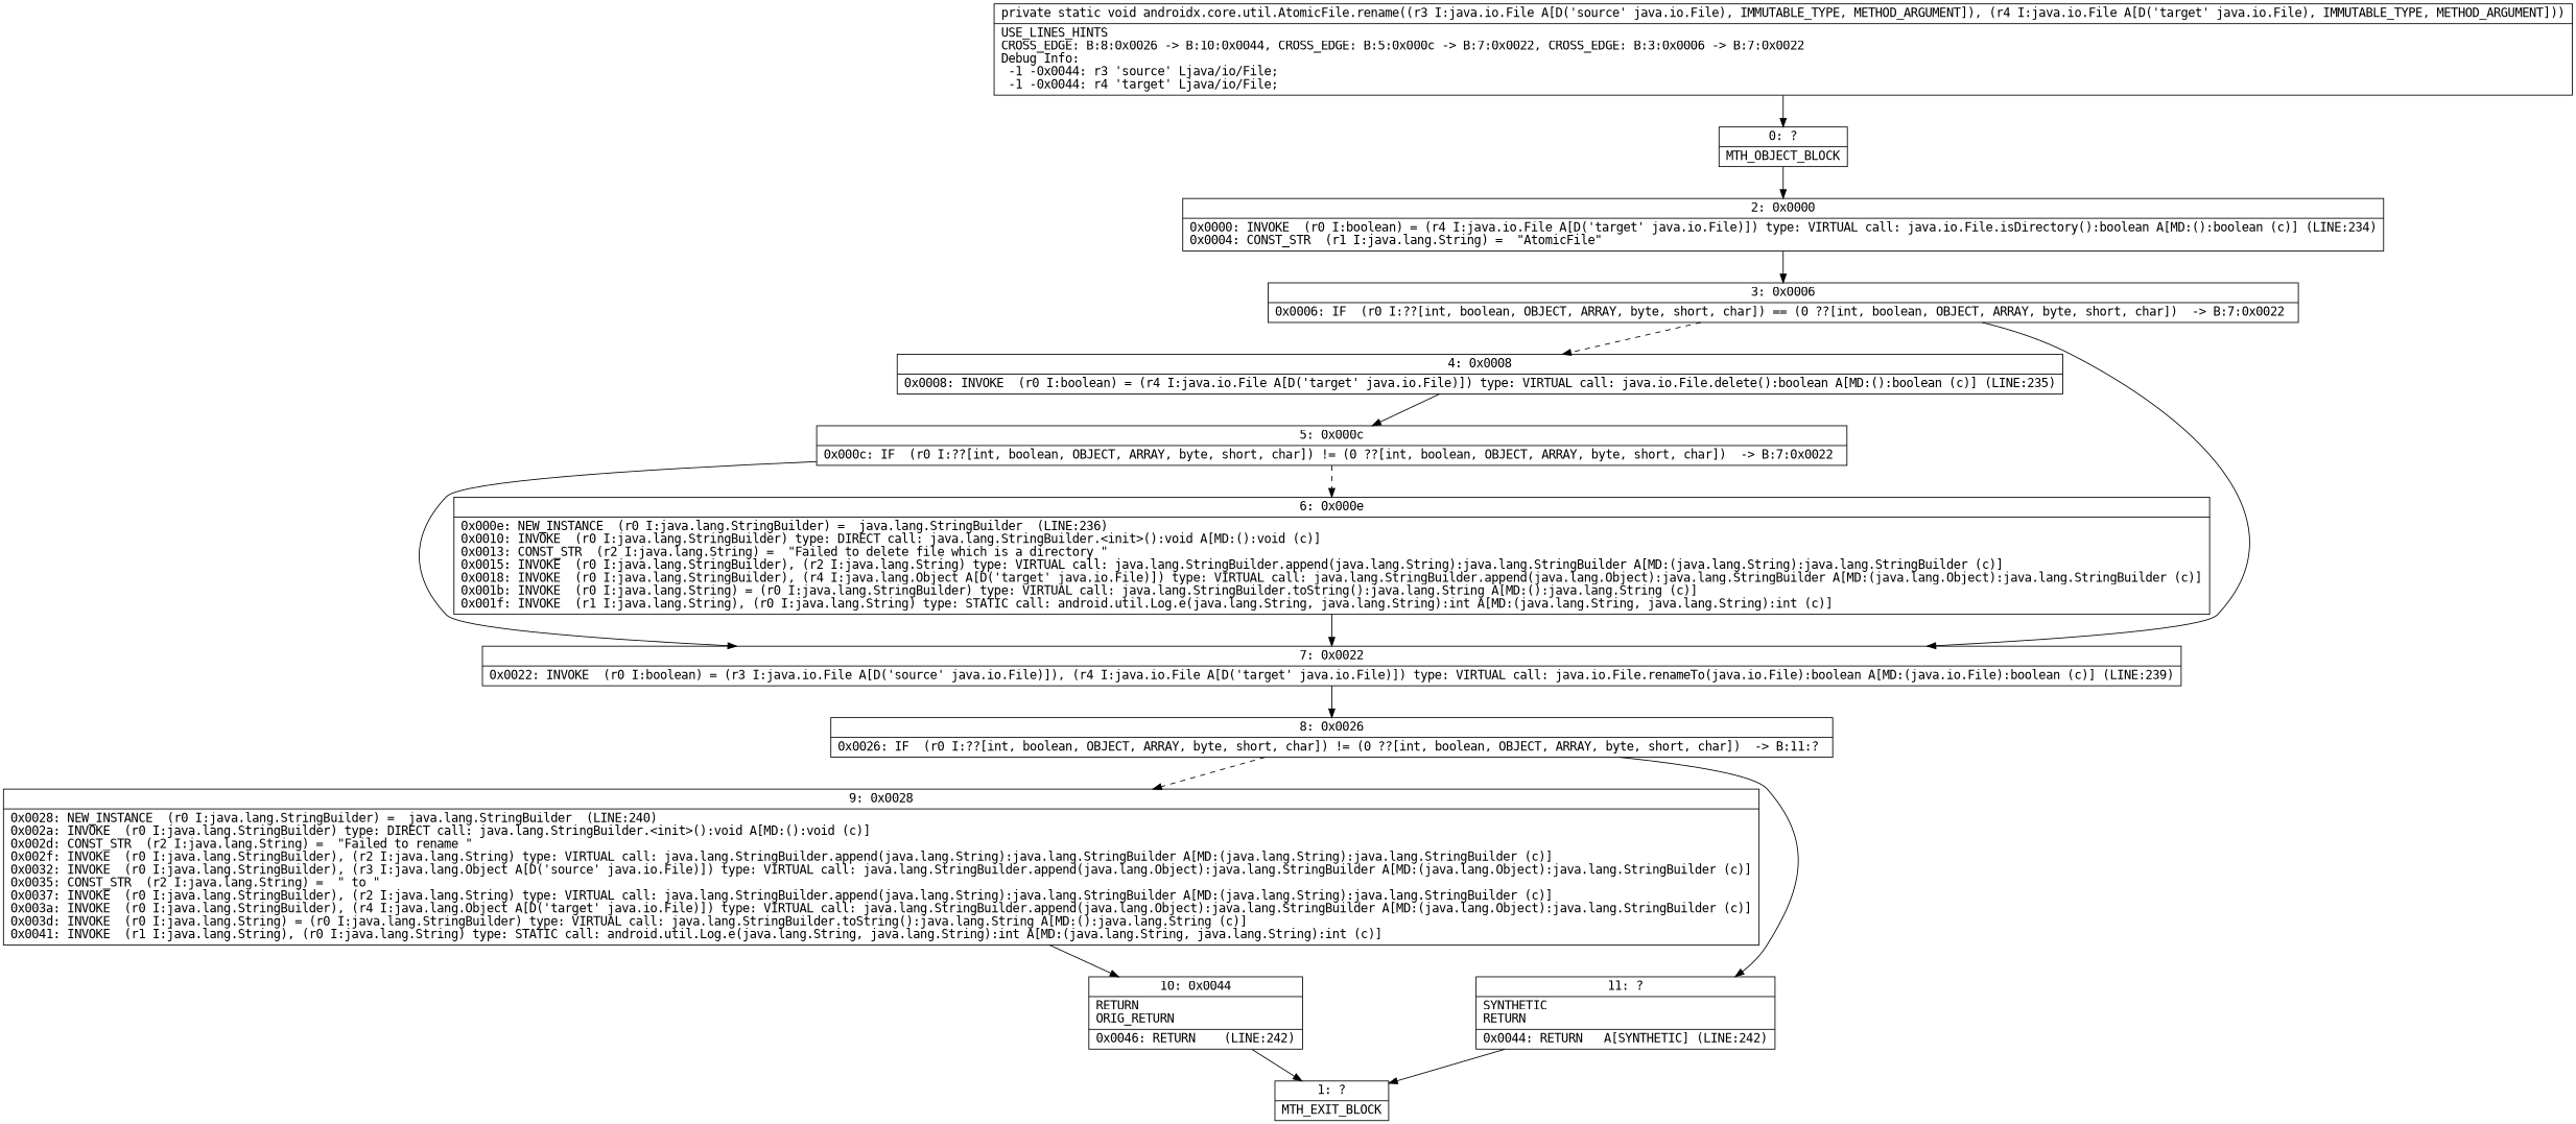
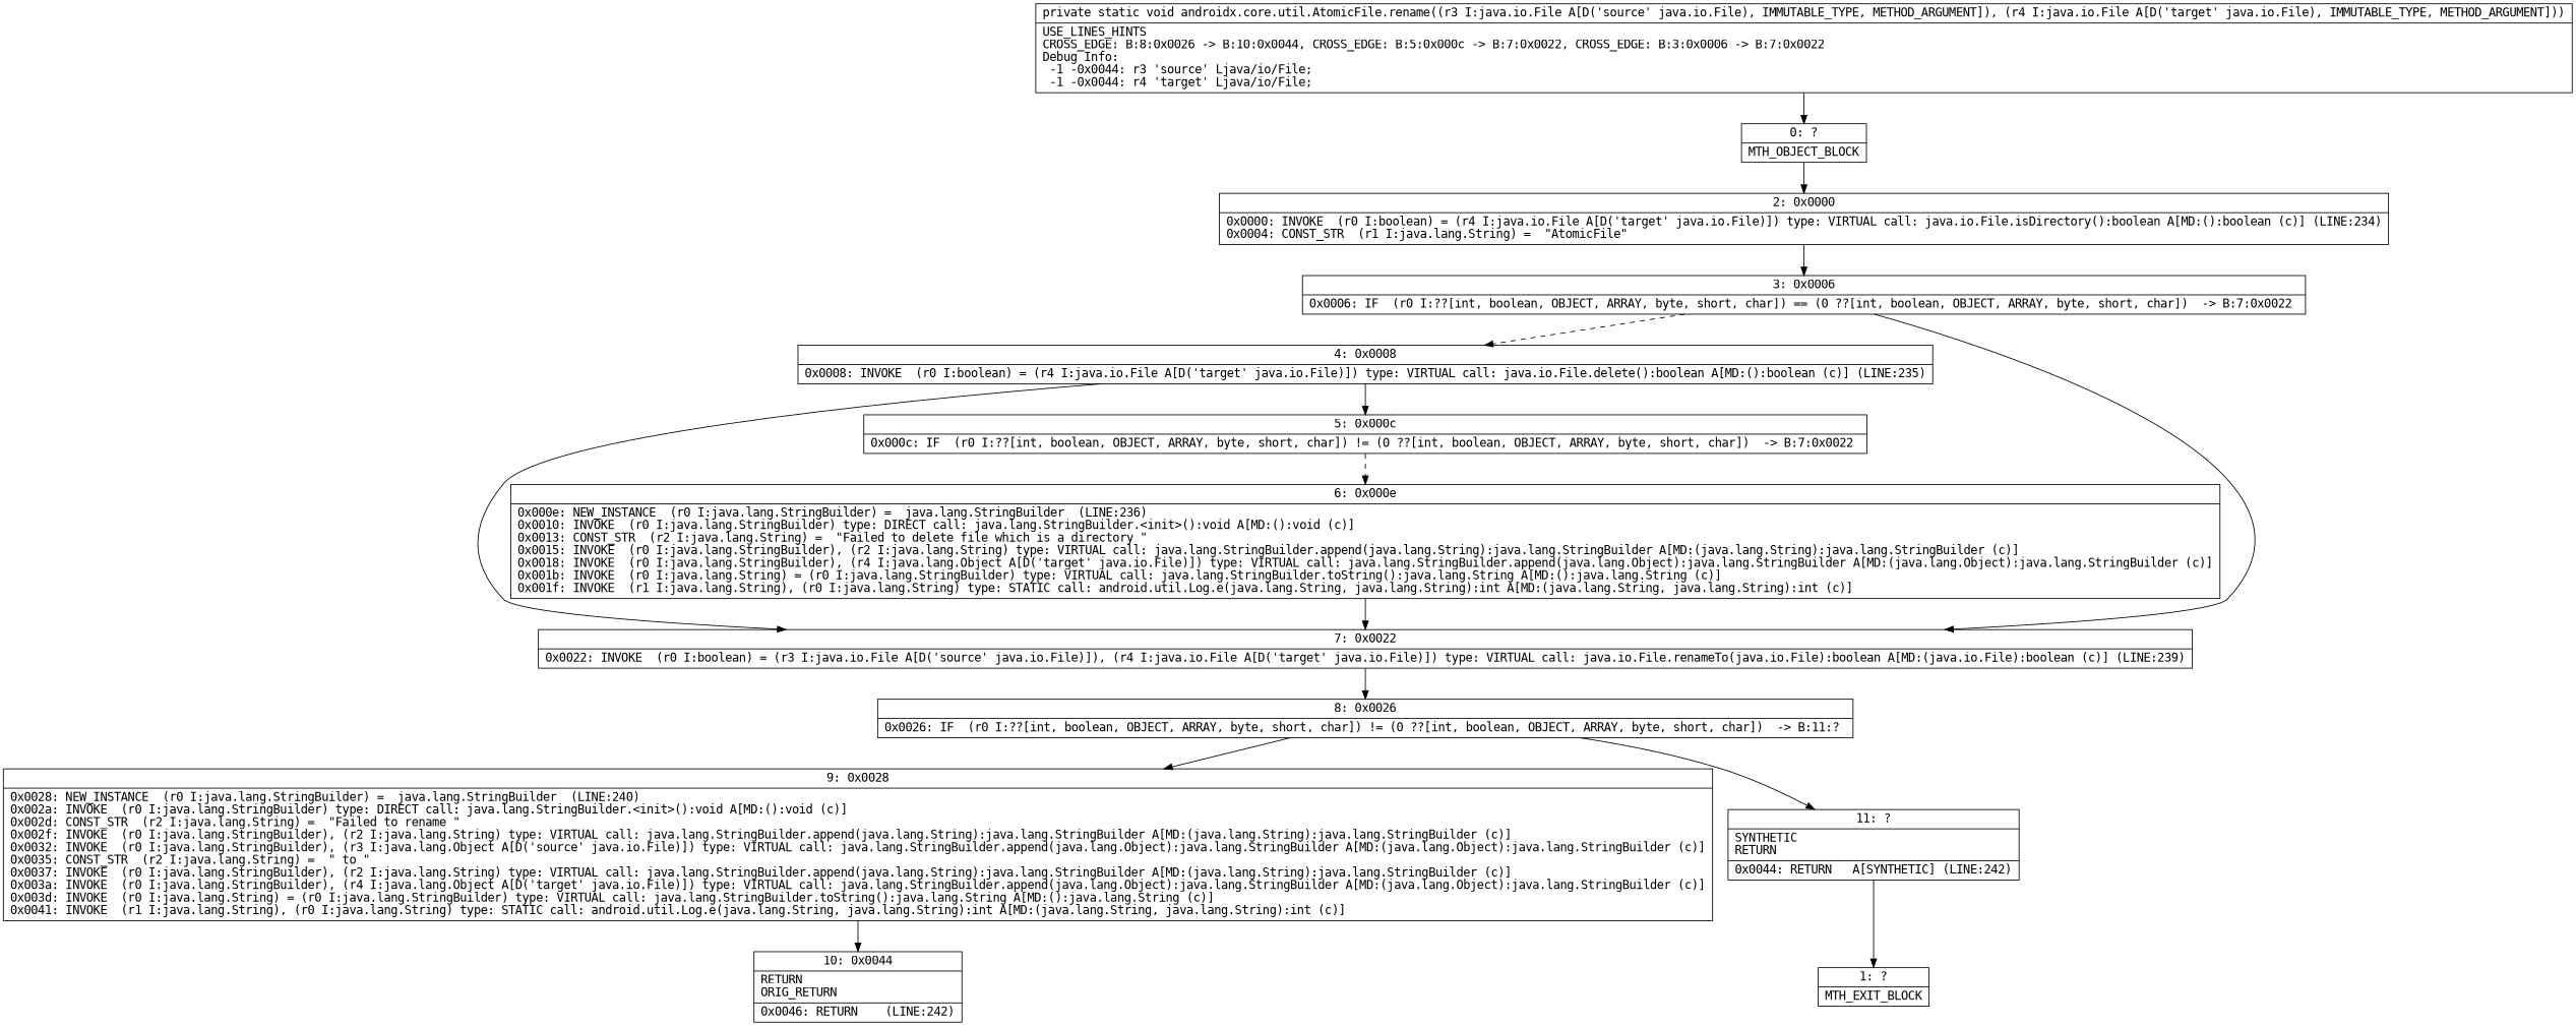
  digraph {
    fontname="DejaVu Sans Mono"
    node [fontname="DejaVu Sans Mono" shape=record]
    edge [fontname="DejaVu Sans Mono"]
    n1 [label="{0\:\ ?|MTH_OBJECT_BLOCK\l}"]
    n2 [label="{2\:\ 0x0000|0x0000: INVOKE  (r0 I:boolean) = (r4 I:java.io.File A[D('target' java.io.File)]) type: VIRTUAL call: java.io.File.isDirectory():boolean A[MD:():boolean (c)] (LINE:234)\l0x0004: CONST_STR  (r1 I:java.lang.String) =  \"AtomicFile\" \l}"]
    n3 [label="{3\:\ 0x0006|0x0006: IF  (r0 I:??[int, boolean, OBJECT, ARRAY, byte, short, char]) == (0 ??[int, boolean, OBJECT, ARRAY, byte, short, char])  \-\> B:7:0x0022 \l}"]
    n4 [label="{4\:\ 0x0008|0x0008: INVOKE  (r0 I:boolean) = (r4 I:java.io.File A[D('target' java.io.File)]) type: VIRTUAL call: java.io.File.delete():boolean A[MD:():boolean (c)] (LINE:235)\l}"]
    n5 [label="{7\:\ 0x0022|0x0022: INVOKE  (r0 I:boolean) = (r3 I:java.io.File A[D('source' java.io.File)]), (r4 I:java.io.File A[D('target' java.io.File)]) type: VIRTUAL call: java.io.File.renameTo(java.io.File):boolean A[MD:(java.io.File):boolean (c)] (LINE:239)\l}"]
    n6 [label="{5\:\ 0x000c|0x000c: IF  (r0 I:??[int, boolean, OBJECT, ARRAY, byte, short, char]) != (0 ??[int, boolean, OBJECT, ARRAY, byte, short, char])  \-\> B:7:0x0022 \l}"]
    n7 [label="{8\:\ 0x0026|0x0026: IF  (r0 I:??[int, boolean, OBJECT, ARRAY, byte, short, char]) != (0 ??[int, boolean, OBJECT, ARRAY, byte, short, char])  \-\> B:11:? \l}"]
    n8 [label="{6\:\ 0x000e|0x000e: NEW_INSTANCE  (r0 I:java.lang.StringBuilder) =  java.lang.StringBuilder  (LINE:236)\l0x0010: INVOKE  (r0 I:java.lang.StringBuilder) type: DIRECT call: java.lang.StringBuilder.\<init\>():void A[MD:():void (c)]\l0x0013: CONST_STR  (r2 I:java.lang.String) =  \"Failed to delete file which is a directory \" \l0x0015: INVOKE  (r0 I:java.lang.StringBuilder), (r2 I:java.lang.String) type: VIRTUAL call: java.lang.StringBuilder.append(java.lang.String):java.lang.StringBuilder A[MD:(java.lang.String):java.lang.StringBuilder (c)]\l0x0018: INVOKE  (r0 I:java.lang.StringBuilder), (r4 I:java.lang.Object A[D('target' java.io.File)]) type: VIRTUAL call: java.lang.StringBuilder.append(java.lang.Object):java.lang.StringBuilder A[MD:(java.lang.Object):java.lang.StringBuilder (c)]\l0x001b: INVOKE  (r0 I:java.lang.String) = (r0 I:java.lang.StringBuilder) type: VIRTUAL call: java.lang.StringBuilder.toString():java.lang.String A[MD:():java.lang.String (c)]\l0x001f: INVOKE  (r1 I:java.lang.String), (r0 I:java.lang.String) type: STATIC call: android.util.Log.e(java.lang.String, java.lang.String):int A[MD:(java.lang.String, java.lang.String):int (c)]\l}"]
    n9 [label="{9\:\ 0x0028|0x0028: NEW_INSTANCE  (r0 I:java.lang.StringBuilder) =  java.lang.StringBuilder  (LINE:240)\l0x002a: INVOKE  (r0 I:java.lang.StringBuilder) type: DIRECT call: java.lang.StringBuilder.\<init\>():void A[MD:():void (c)]\l0x002d: CONST_STR  (r2 I:java.lang.String) =  \"Failed to rename \" \l0x002f: INVOKE  (r0 I:java.lang.StringBuilder), (r2 I:java.lang.String) type: VIRTUAL call: java.lang.StringBuilder.append(java.lang.String):java.lang.StringBuilder A[MD:(java.lang.String):java.lang.StringBuilder (c)]\l0x0032: INVOKE  (r0 I:java.lang.StringBuilder), (r3 I:java.lang.Object A[D('source' java.io.File)]) type: VIRTUAL call: java.lang.StringBuilder.append(java.lang.Object):java.lang.StringBuilder A[MD:(java.lang.Object):java.lang.StringBuilder (c)]\l0x0035: CONST_STR  (r2 I:java.lang.String) =  \" to \" \l0x0037: INVOKE  (r0 I:java.lang.StringBuilder), (r2 I:java.lang.String) type: VIRTUAL call: java.lang.StringBuilder.append(java.lang.String):java.lang.StringBuilder A[MD:(java.lang.String):java.lang.StringBuilder (c)]\l0x003a: INVOKE  (r0 I:java.lang.StringBuilder), (r4 I:java.lang.Object A[D('target' java.io.File)]) type: VIRTUAL call: java.lang.StringBuilder.append(java.lang.Object):java.lang.StringBuilder A[MD:(java.lang.Object):java.lang.StringBuilder (c)]\l0x003d: INVOKE  (r0 I:java.lang.String) = (r0 I:java.lang.StringBuilder) type: VIRTUAL call: java.lang.StringBuilder.toString():java.lang.String A[MD:():java.lang.String (c)]\l0x0041: INVOKE  (r1 I:java.lang.String), (r0 I:java.lang.String) type: STATIC call: android.util.Log.e(java.lang.String, java.lang.String):int A[MD:(java.lang.String, java.lang.String):int (c)]\l}"]
    n10 [label="{11\:\ ?|SYNTHETIC\lRETURN\l|0x0044: RETURN   A[SYNTHETIC] (LINE:242)\l}"]
    n11 [label="{10\:\ 0x0044|RETURN\lORIG_RETURN\l|0x0046: RETURN    (LINE:242)\l}"]
    n12 [label="{1\:\ ?|MTH_EXIT_BLOCK\l}"]
    n13 [label="{private static void androidx.core.util.AtomicFile.rename((r3 I:java.io.File A[D('source' java.io.File), IMMUTABLE_TYPE, METHOD_ARGUMENT]), (r4 I:java.io.File A[D('target' java.io.File), IMMUTABLE_TYPE, METHOD_ARGUMENT]))  | USE_LINES_HINTS\lCROSS_EDGE: B:8:0x0026 \-\> B:10:0x0044, CROSS_EDGE: B:5:0x000c \-\> B:7:0x0022, CROSS_EDGE: B:3:0x0006 \-\> B:7:0x0022\lDebug Info:\l  \-1 \-0x0044: r3 'source' Ljava\/io\/File;\l  \-1 \-0x0044: r4 'target' Ljava\/io\/File;\l}"]
    n1 -> n2
    n2 -> n3
    n3 -> n4 [style=dashed]
    n3 -> n5
    n4 -> n6
    n5 -> n7
-   n6 -> n5
+   n4 -> n5
    n6 -> n8 [style=dashed]
-   n7 -> n9 [style=dashed]
+   n7 -> n9 [style=solid]
    n7 -> n10
    n8 -> n5
    n9 -> n11
    n10 -> n12
-   n11 -> n12
    n13 -> n1
  }
